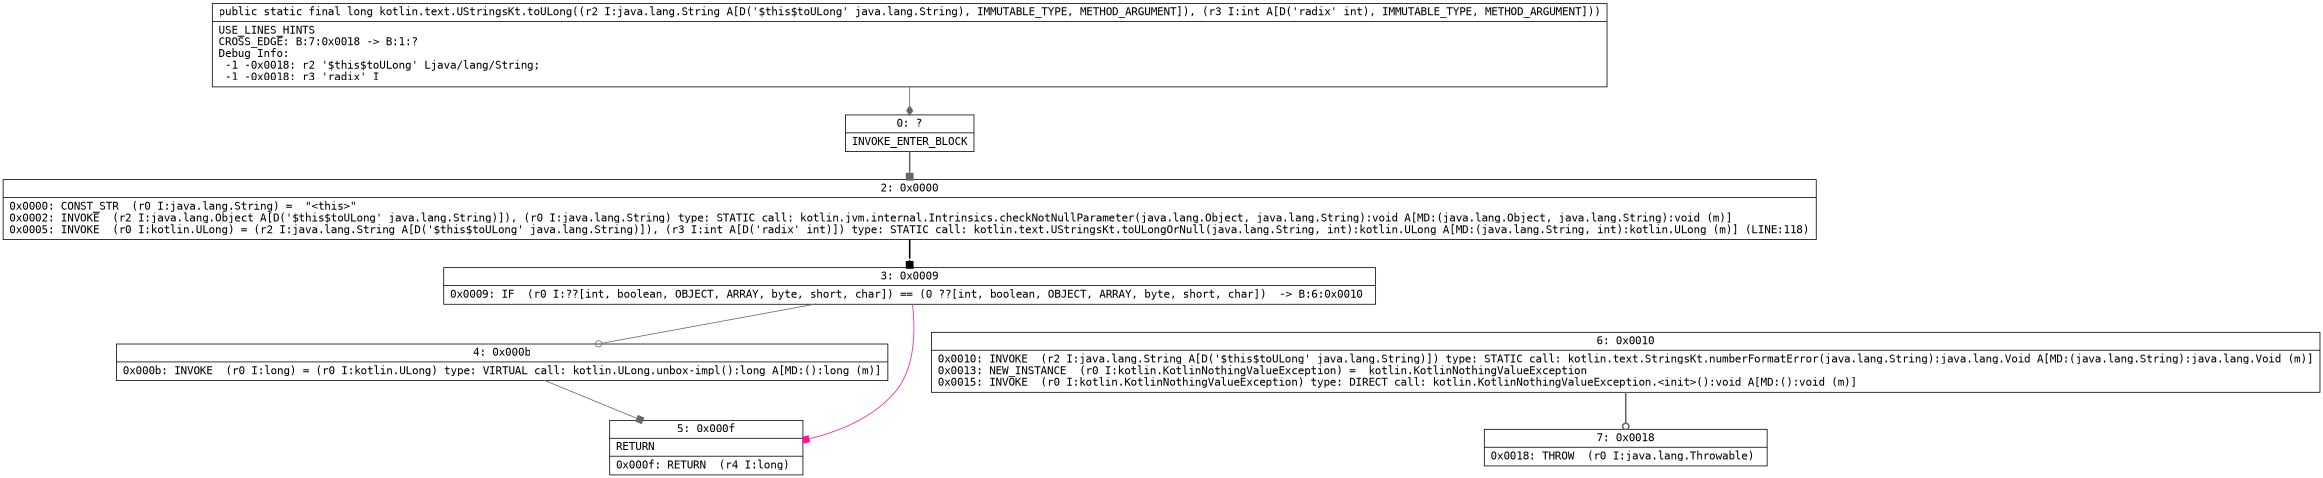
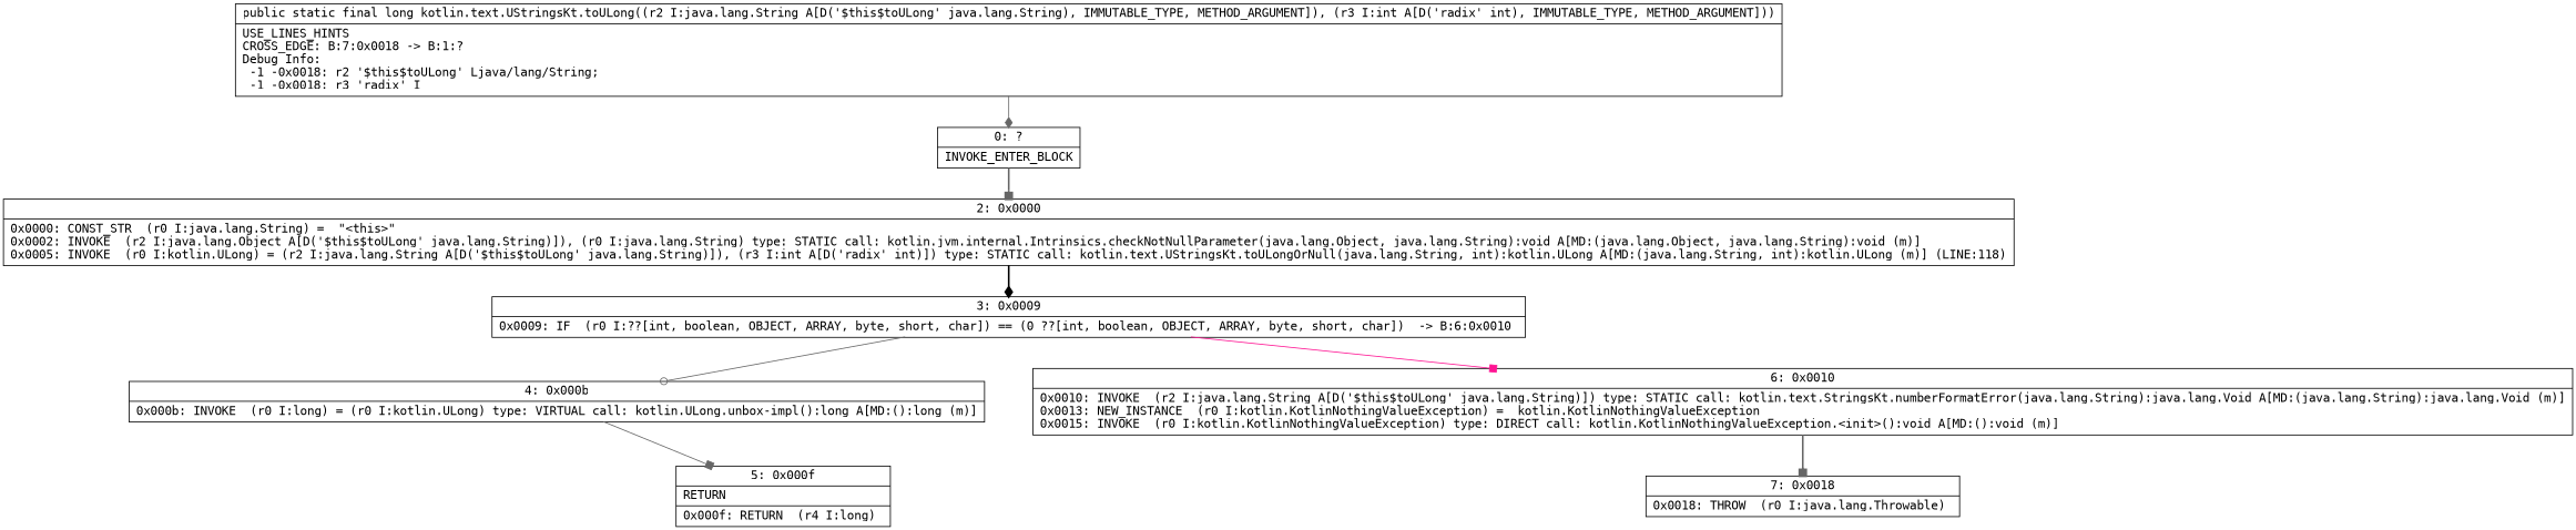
  digraph {
    fontname="DejaVu Sans Mono"
    node [fontname="DejaVu Sans Mono" shape=record]
    edge [arrowhead=box color=gray40 fontname="DejaVu Sans Mono" style=solid]
    n1 [label="{0\:\ ?|INVOKE_ENTER_BLOCK\l}"]
    n2 [label="{2\:\ 0x0000|0x0000: CONST_STR  (r0 I:java.lang.String) =  \"\<this\>\" \l0x0002: INVOKE  (r2 I:java.lang.Object A[D('$this$toULong' java.lang.String)]), (r0 I:java.lang.String) type: STATIC call: kotlin.jvm.internal.Intrinsics.checkNotNullParameter(java.lang.Object, java.lang.String):void A[MD:(java.lang.Object, java.lang.String):void (m)]\l0x0005: INVOKE  (r0 I:kotlin.ULong) = (r2 I:java.lang.String A[D('$this$toULong' java.lang.String)]), (r3 I:int A[D('radix' int)]) type: STATIC call: kotlin.text.UStringsKt.toULongOrNull(java.lang.String, int):kotlin.ULong A[MD:(java.lang.String, int):kotlin.ULong (m)] (LINE:118)\l}"]
    n3 [label="{3\:\ 0x0009|0x0009: IF  (r0 I:??[int, boolean, OBJECT, ARRAY, byte, short, char]) == (0 ??[int, boolean, OBJECT, ARRAY, byte, short, char])  \-\> B:6:0x0010 \l}"]
    n4 [label="{4\:\ 0x000b|0x000b: INVOKE  (r0 I:long) = (r0 I:kotlin.ULong) type: VIRTUAL call: kotlin.ULong.unbox\-impl():long A[MD:():long (m)]\l}"]
    n5 [label="{6\:\ 0x0010|0x0010: INVOKE  (r2 I:java.lang.String A[D('$this$toULong' java.lang.String)]) type: STATIC call: kotlin.text.StringsKt.numberFormatError(java.lang.String):java.lang.Void A[MD:(java.lang.String):java.lang.Void (m)]\l0x0013: NEW_INSTANCE  (r0 I:kotlin.KotlinNothingValueException) =  kotlin.KotlinNothingValueException \l0x0015: INVOKE  (r0 I:kotlin.KotlinNothingValueException) type: DIRECT call: kotlin.KotlinNothingValueException.\<init\>():void A[MD:():void (m)]\l}"]
    n6 [label="{5\:\ 0x000f|RETURN\l|0x000f: RETURN  (r4 I:long) \l}"]
    n7 [label="{7\:\ 0x0018|0x0018: THROW  (r0 I:java.lang.Throwable) \l}"]
    n8 [label="{public static final long kotlin.text.UStringsKt.toULong((r2 I:java.lang.String A[D('$this$toULong' java.lang.String), IMMUTABLE_TYPE, METHOD_ARGUMENT]), (r3 I:int A[D('radix' int), IMMUTABLE_TYPE, METHOD_ARGUMENT]))  | USE_LINES_HINTS\lCROSS_EDGE: B:7:0x0018 \-\> B:1:?\lDebug Info:\l  \-1 \-0x0018: r2 '$this$toULong' Ljava\/lang\/String;\l  \-1 \-0x0018: r3 'radix' I\l}"]
    n1 -> n2 [style=bold]
-   n2 -> n3 [color=black style=bold]
+   n2 -> n3 [arrowhead=diamond color=black style=bold]
    n3 -> n4 [arrowhead=odot]
-   n3 -> n6 [color=deeppink]
+   n3 -> n5 [color=deeppink]
    n4 -> n6
-   n5 -> n7 [arrowhead=odot style=bold]
+   n5 -> n7 [style=bold]
    n8 -> n1 [arrowhead=diamond]
  }
